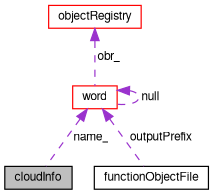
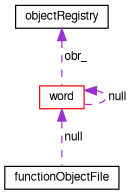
  digraph {
    node [color=black fontname=FreeSans fontsize=10 shape=record]
    edge [color=darkorchid3 dir=back fontname=FreeSans fontsize=10 labelfontname=FreeSans labelfontsize=10 style=dashed]
-   n1 [fillcolor=grey75 fontcolor=black height=0.2 label=cloudInfo style=filled width=0.4]
    n2 [height=0.2 label=functionObjectFile width=0.4]
    n3 [color=red height=0.2 label=word width=0.4]
-   n4 [color=red height=0.2 label=objectRegistry width=0.4]
-   n3 -> n1 [label=" name_"]
-   n3 -> n2 [label=" outputPrefix"]
+   n4 [height=0.2 label=objectRegistry width=0.4]
+   n3 -> n2 [label=" null"]
    n3 -> n3 [label=" null"]
    n4 -> n3 [label=" obr_"]
  }
